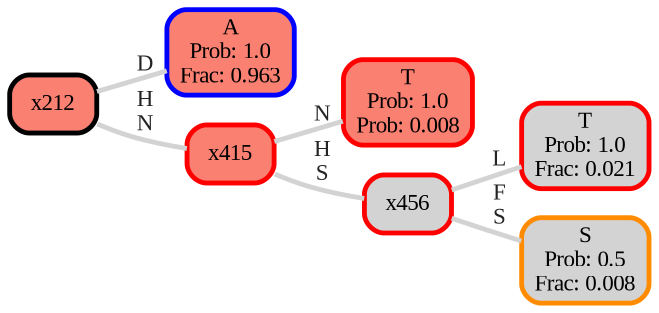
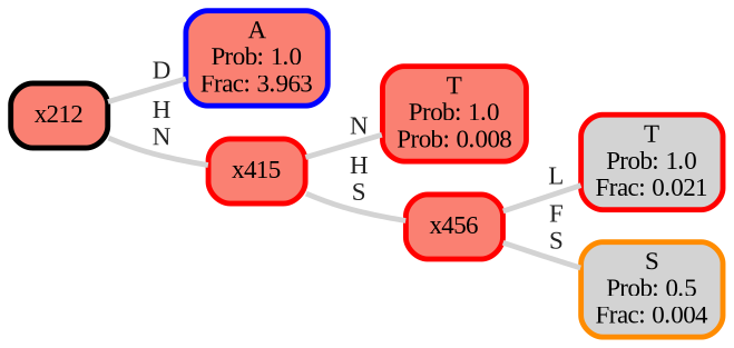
  graph {
    fontname="Liberation Serif"
    rankdir=LR
    ranksep="0 equally"
    splines=straight
    node [color=red fillcolor=salmon fontcolor=black fontname="Liberation Serif" penwidth=3 shape=box style="filled, rounded"]
    edge [color=lightgray fontcolor=grey14 fontname="Liberation Serif" fontweight=bold penwidth=3]
-   n1 [color=blue label="A\nProb: 1.0\nFrac: 0.963"]
+   n1 [color=blue label="A\nProb: 1.0\nFrac: 3.963"]
    n2 [color=black label=x212]
    n3 [label=x415]
    n4 [label="T\nProb: 1.0\nProb: 0.008"]
-   n5 [fillcolor=lightgrey label=x456]
+   n5 [label=x456]
    n6 [fillcolor=lightgrey label="T\nProb: 1.0\nFrac: 0.021"]
-   n7 [color=darkorange fillcolor=lightgrey label="S\nProb: 0.5\nFrac: 0.008"]
+   n7 [color=darkorange fillcolor=lightgrey label="S\nProb: 0.5\nFrac: 0.004"]
    subgraph sub_1 {
      rank=same
    }
    n2 -- n1 [label=" D"]
    n2 -- n3 [label=" H\n N"]
    n3 -- n4 [label=" N"]
    n3 -- n5 [label=" H\n S"]
    n5 -- n6 [label=" L"]
    n5 -- n7 [label=" F\n S"]
  }
